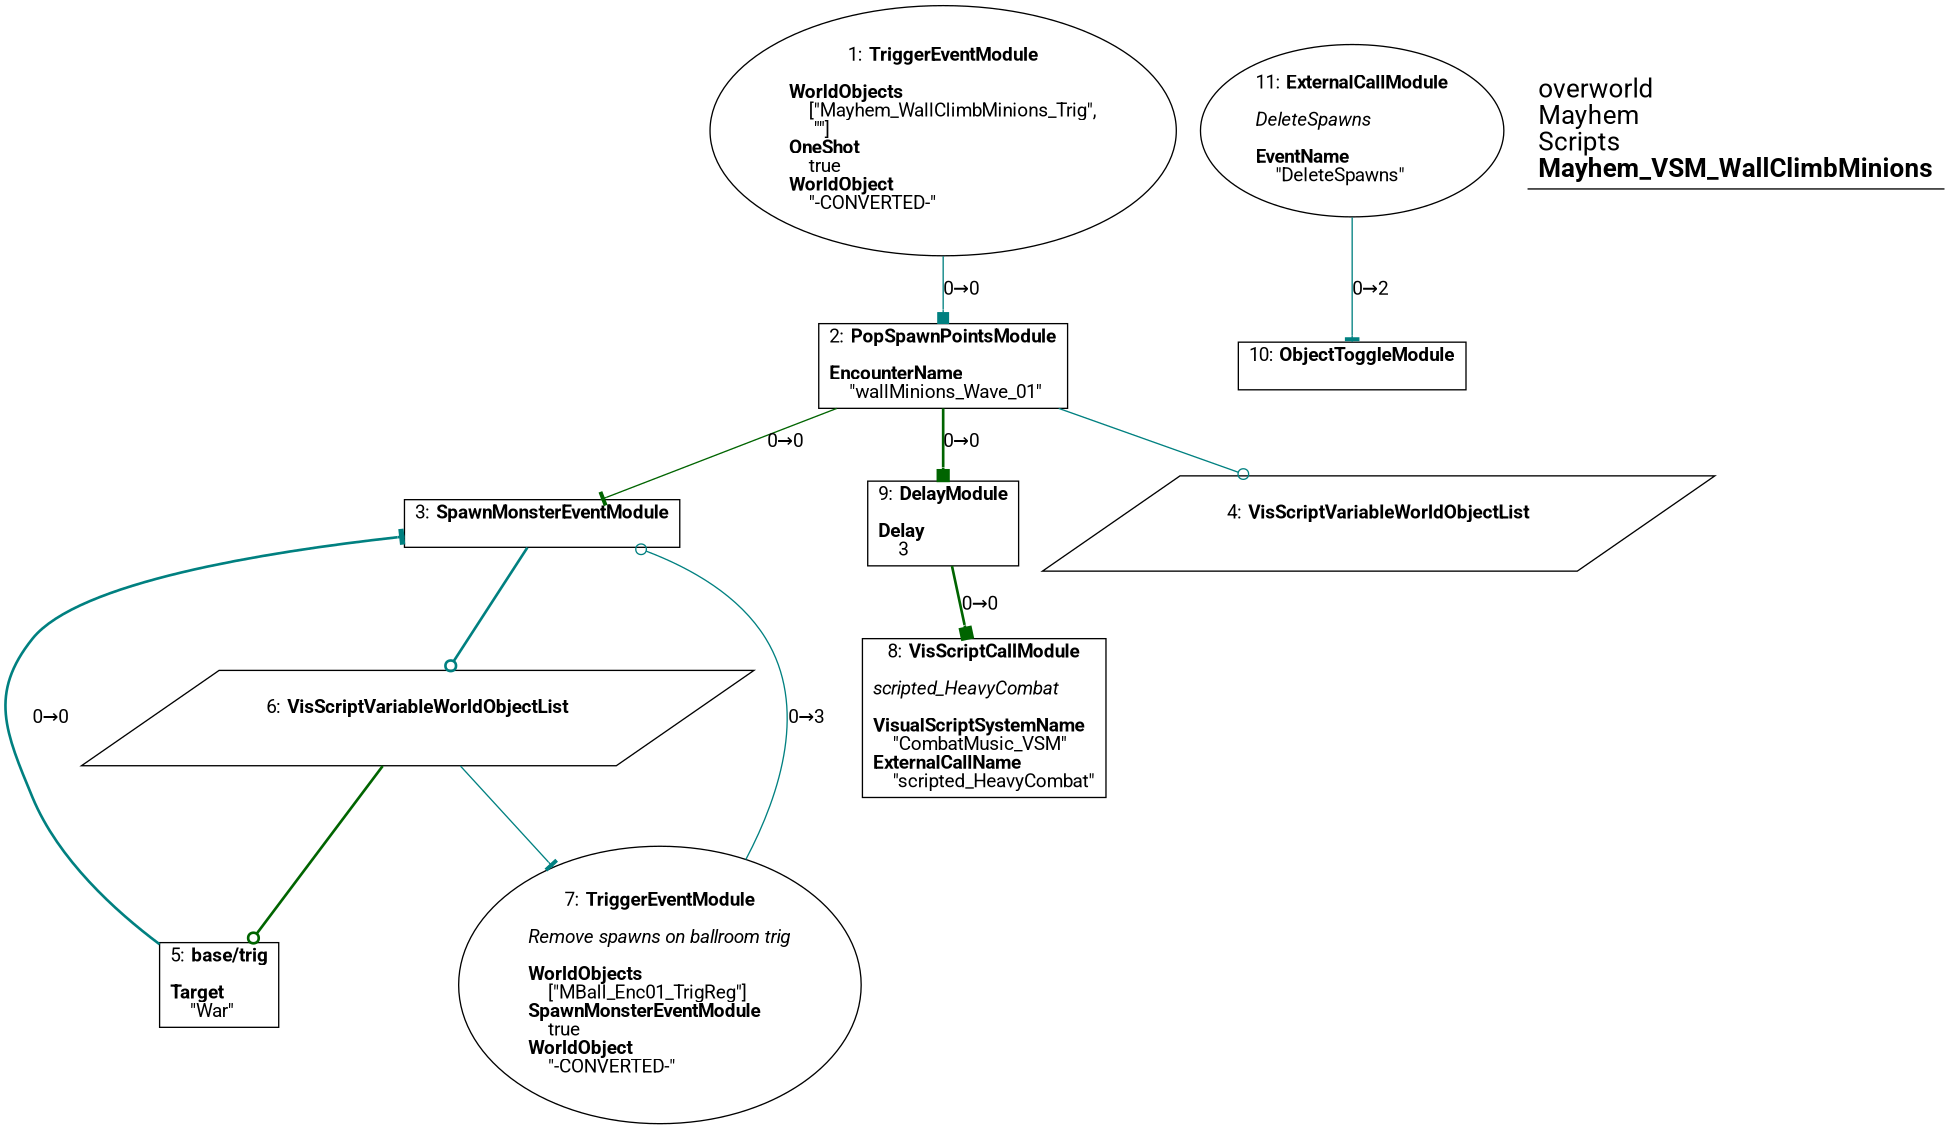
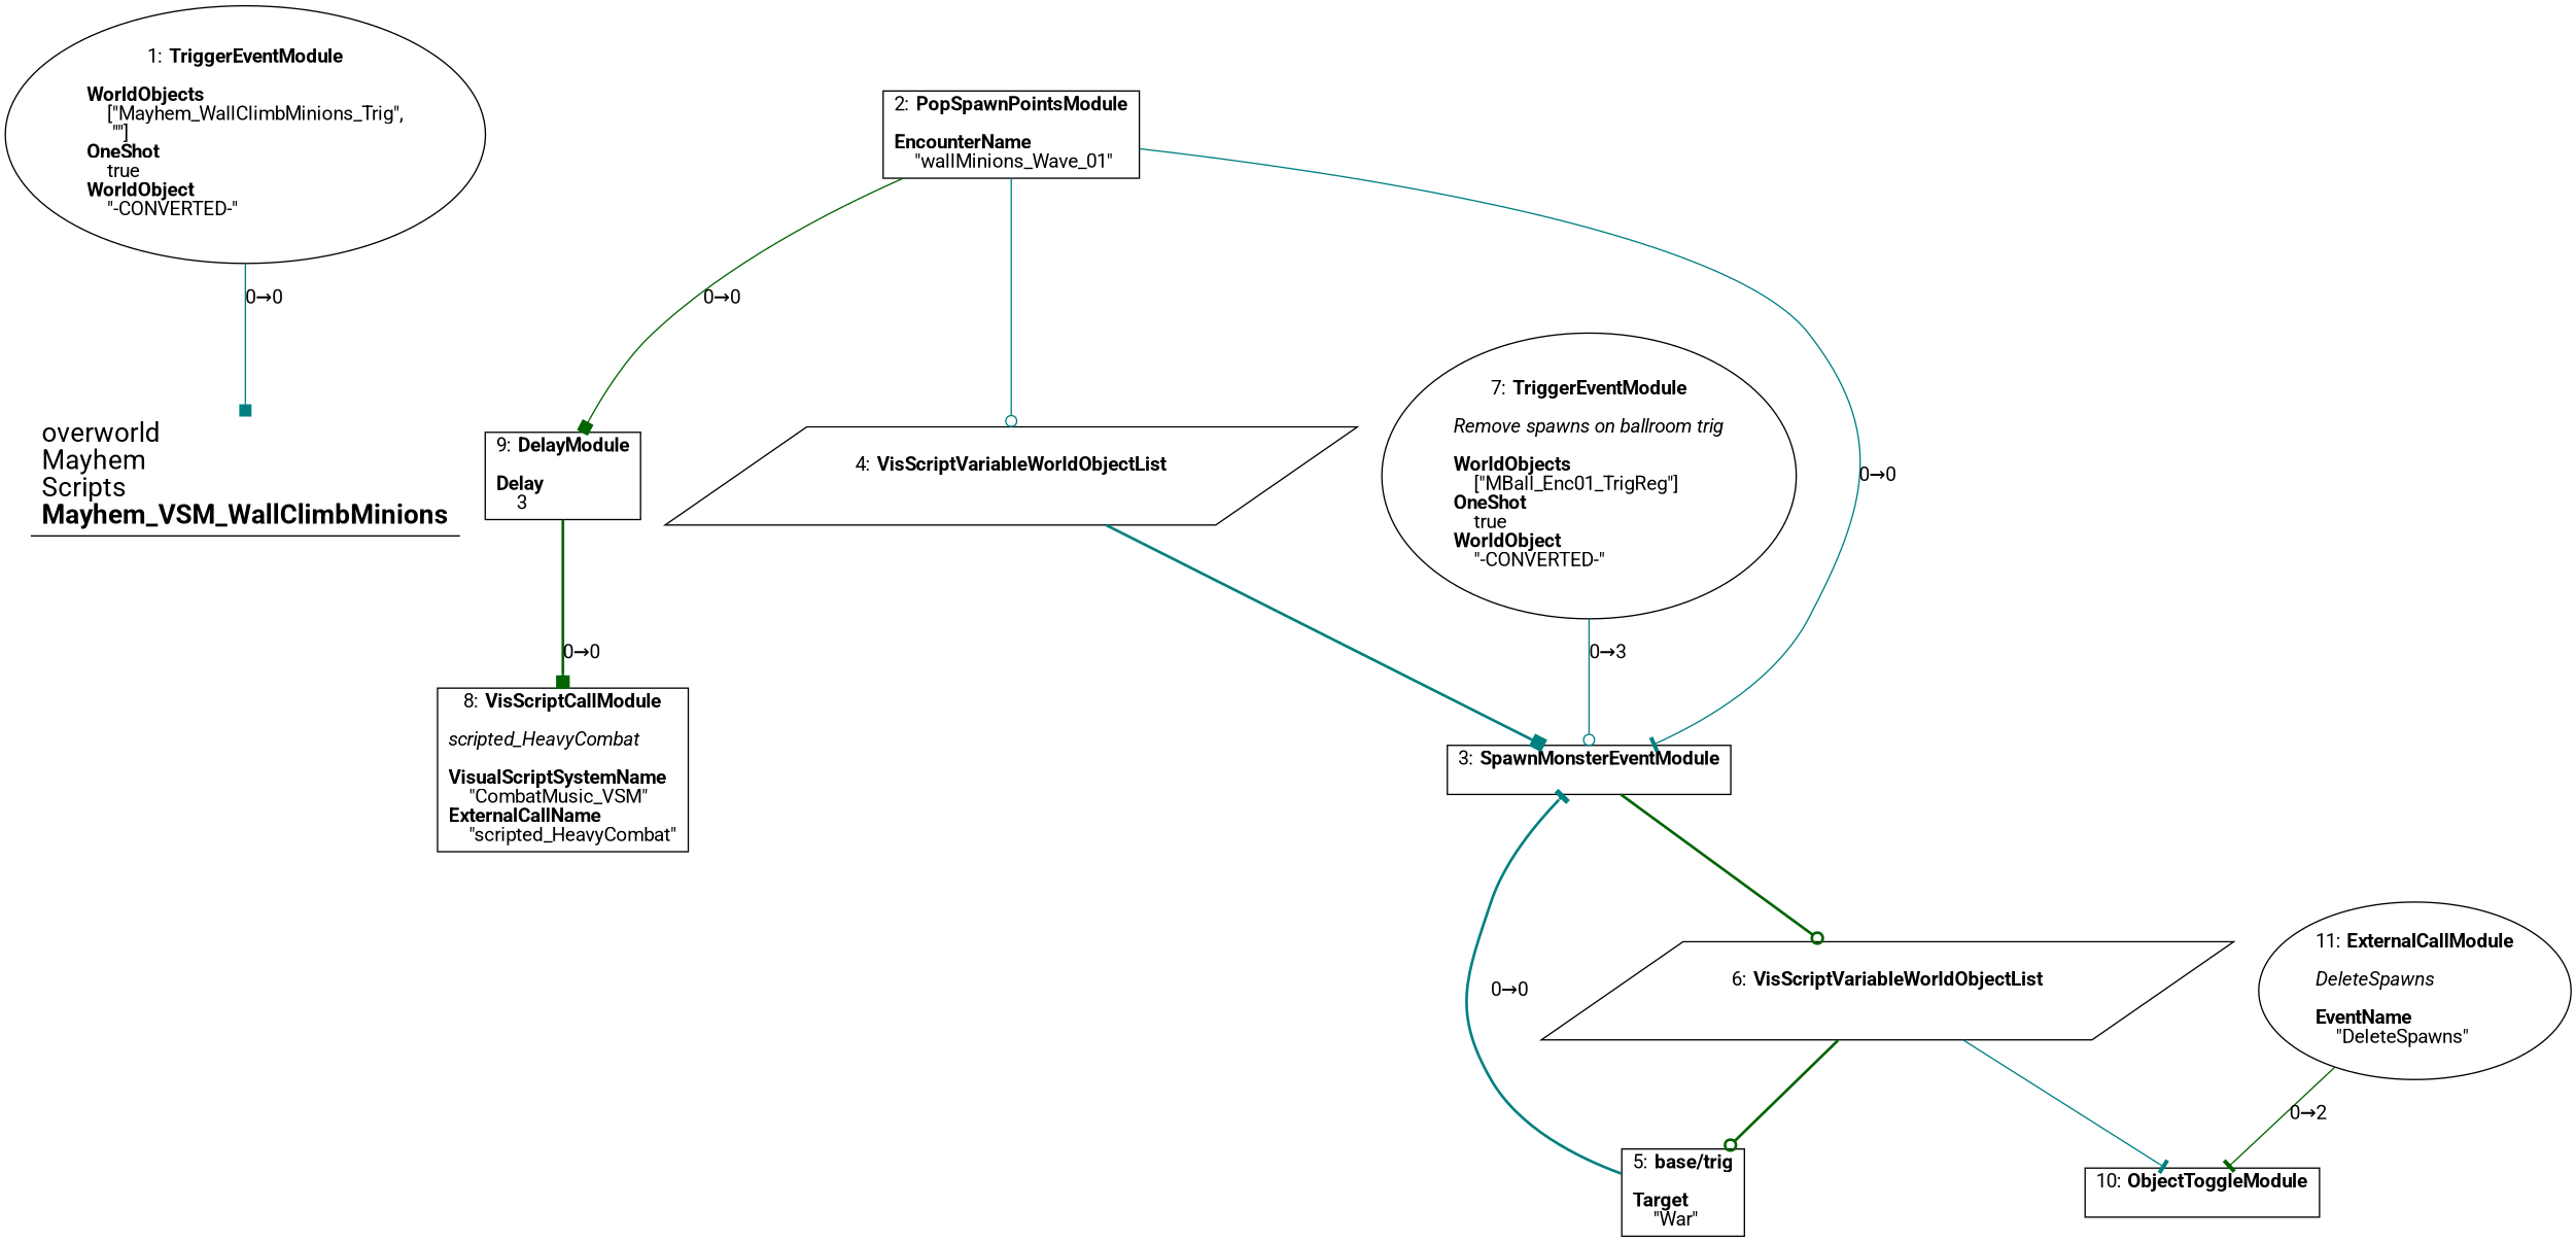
  digraph {
    fontname=Roboto
    splines=spline
    node [fontname=Roboto shape=box]
    edge [arrowhead=box color=teal fontname=Roboto style=solid]
    n1 [label=<1: <b>TriggerEventModule</b><br/><br/><b>WorldObjects</b><br align="left"/>    [&quot;Mayhem_WallClimbMinions_Trig&quot;,<br align="left"/>     &quot;&quot;]<br align="left"/><b>OneShot</b><br align="left"/>    true<br align="left"/><b>WorldObject</b><br align="left"/>    &quot;-CONVERTED-&quot;<br align="left"/>> shape=oval]
    n2 [label=<2: <b>PopSpawnPointsModule</b><br/><br/><b>EncounterName</b><br align="left"/>    &quot;wallMinions_Wave_01&quot;<br align="left"/>>]
    n3 [label=<3: <b>SpawnMonsterEventModule</b><br/><br/>>]
    n4 [label=<9: <b>DelayModule</b><br/><br/><b>Delay</b><br align="left"/>    3<br align="left"/>>]
    n5 [label=<4: <b>VisScriptVariableWorldObjectList</b><br/><br/>> shape=parallelogram]
    n6 [label=<6: <b>VisScriptVariableWorldObjectList</b><br/><br/>> shape=parallelogram]
    n7 [label=<8: <b>VisScriptCallModule</b><br/><br/><i>scripted_HeavyCombat<br align="left"/></i><br align="left"/><b>VisualScriptSystemName</b><br align="left"/>    &quot;CombatMusic_VSM&quot;<br align="left"/><b>ExternalCallName</b><br align="left"/>    &quot;scripted_HeavyCombat&quot;<br align="left"/>>]
    n8 [label=<5: <b>base/trig</b><br/><br/><b>Target</b><br align="left"/>    &quot;War&quot;<br align="left"/>>]
    n9 [label=<10: <b>ObjectToggleModule</b><br/><br/>>]
-   n10 [label=<7: <b>TriggerEventModule</b><br/><br/><i>Remove spawns on ballroom trig<br align="left"/></i><br align="left"/><b>WorldObjects</b><br align="left"/>    [&quot;MBall_Enc01_TrigReg&quot;]<br align="left"/><b>SpawnMonsterEventModule</b><br align="left"/>    true<br align="left"/><b>WorldObject</b><br align="left"/>    &quot;-CONVERTED-&quot;<br align="left"/>> shape=oval]
+   n10 [label=<7: <b>TriggerEventModule</b><br/><br/><i>Remove spawns on ballroom trig<br align="left"/></i><br align="left"/><b>WorldObjects</b><br align="left"/>    [&quot;MBall_Enc01_TrigReg&quot;]<br align="left"/><b>OneShot</b><br align="left"/>    true<br align="left"/><b>WorldObject</b><br align="left"/>    &quot;-CONVERTED-&quot;<br align="left"/>> shape=oval]
    n11 [label=<11: <b>ExternalCallModule</b><br/><br/><i>DeleteSpawns<br align="left"/></i><br align="left"/><b>EventName</b><br align="left"/>    &quot;DeleteSpawns&quot;<br align="left"/>> shape=oval]
    n12 [label=<<font point-size="20">overworld<br align="left"/>Mayhem<br align="left"/>Scripts<br align="left"/><b>Mayhem_VSM_WallClimbMinions</b><br align="left"/></font>> shape=underline]
-   n1 -> n2 [label="0→0"]
-   n2 -> n3 [arrowhead=tee color=darkgreen label="0→0"]
-   n2 -> n4 [color=darkgreen label="0→0" style=bold]
+   n1 -> n12 [label="0→0"]
+   n2 -> n3 [arrowhead=tee label="0→0"]
+   n2 -> n4 [color=darkgreen label="0→0"]
    n2 -> n5 [arrowhead=odot]
-   n3 -> n6 [arrowhead=odot style=bold]
+   n3 -> n6 [arrowhead=odot color=darkgreen style=bold]
    n4 -> n7 [color=darkgreen label="0→0" style=bold]
+   n5 -> n3 [style=bold]
    n6 -> n8 [arrowhead=odot color=darkgreen style=bold]
-   n6 -> n10 [arrowhead=tee]
+   n6 -> n9 [arrowhead=tee]
    n8 -> n3 [arrowhead=tee label="0→0" style=bold]
    n10 -> n3 [arrowhead=odot label="0→3"]
-   n11 -> n9 [arrowhead=tee label="0→2"]
+   n11 -> n9 [arrowhead=tee color=darkgreen label="0→2"]
  }
